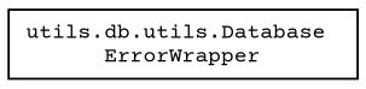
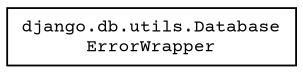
  digraph {
    rankdir=LR
    fontname="Courier Prime"
-   n1 [color=black fillcolor=white fontname="Courier Prime" fontsize=10 height=0.2 label="utils.db.utils.Database\lErrorWrapper" shape=record style=filled width=0.4]
+   n1 [color=black fillcolor=white fontname="Courier Prime" fontsize=10 height=0.2 label="django.db.utils.Database\lErrorWrapper" shape=record style=filled width=0.4]
  }
